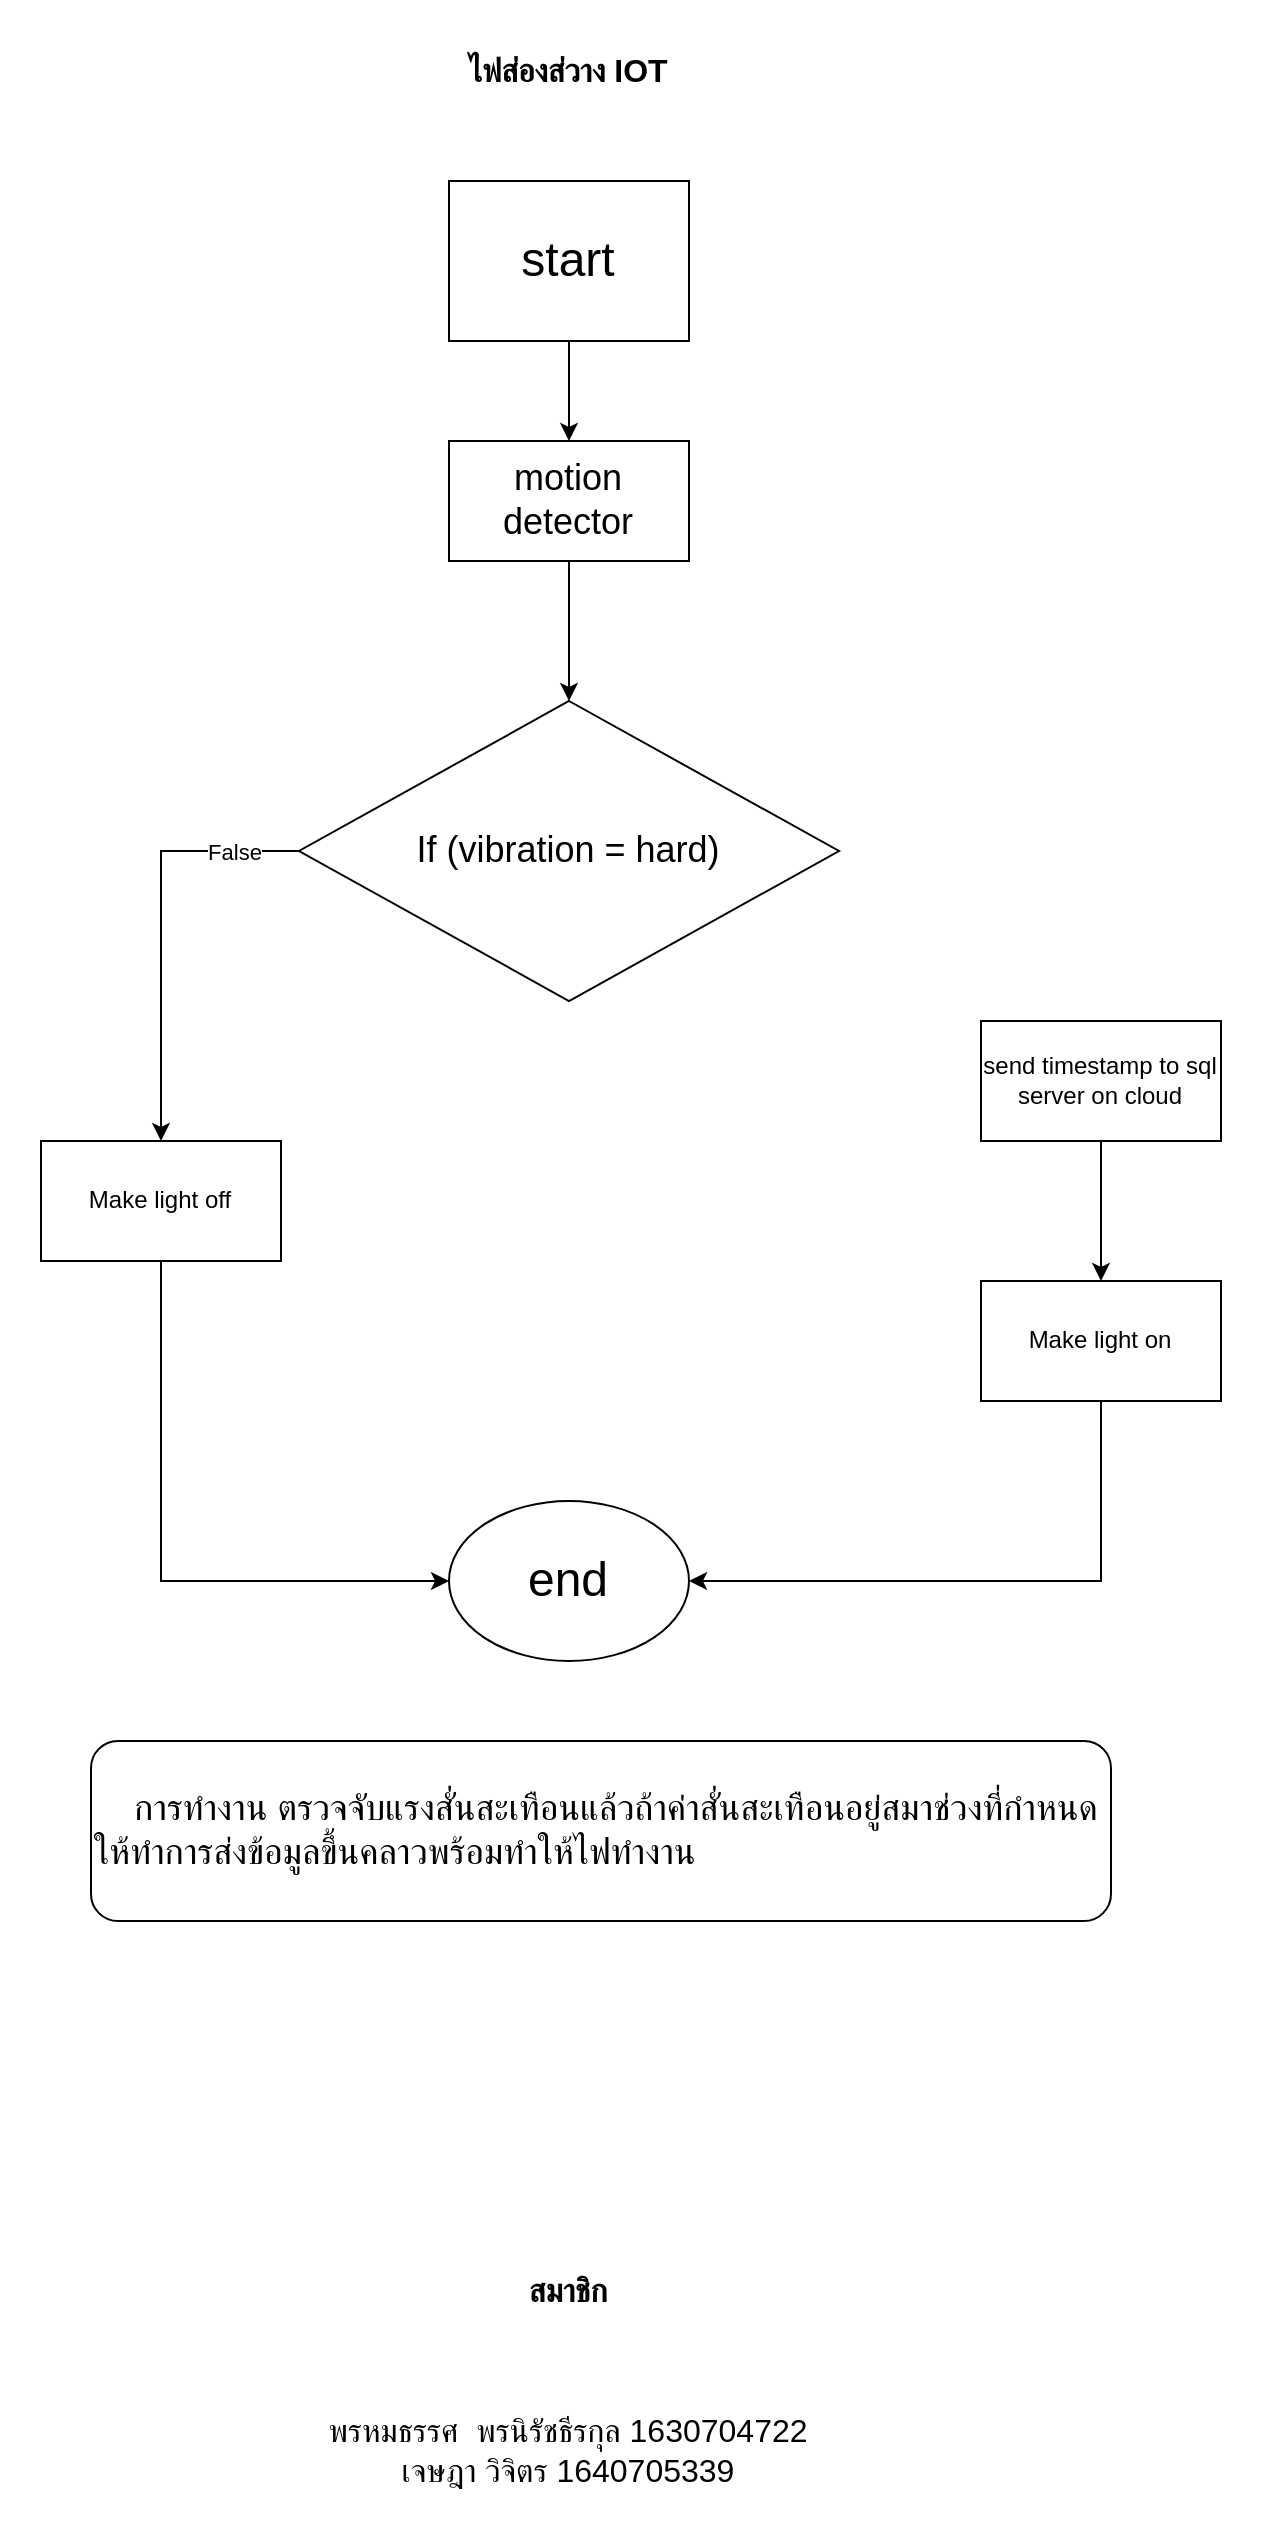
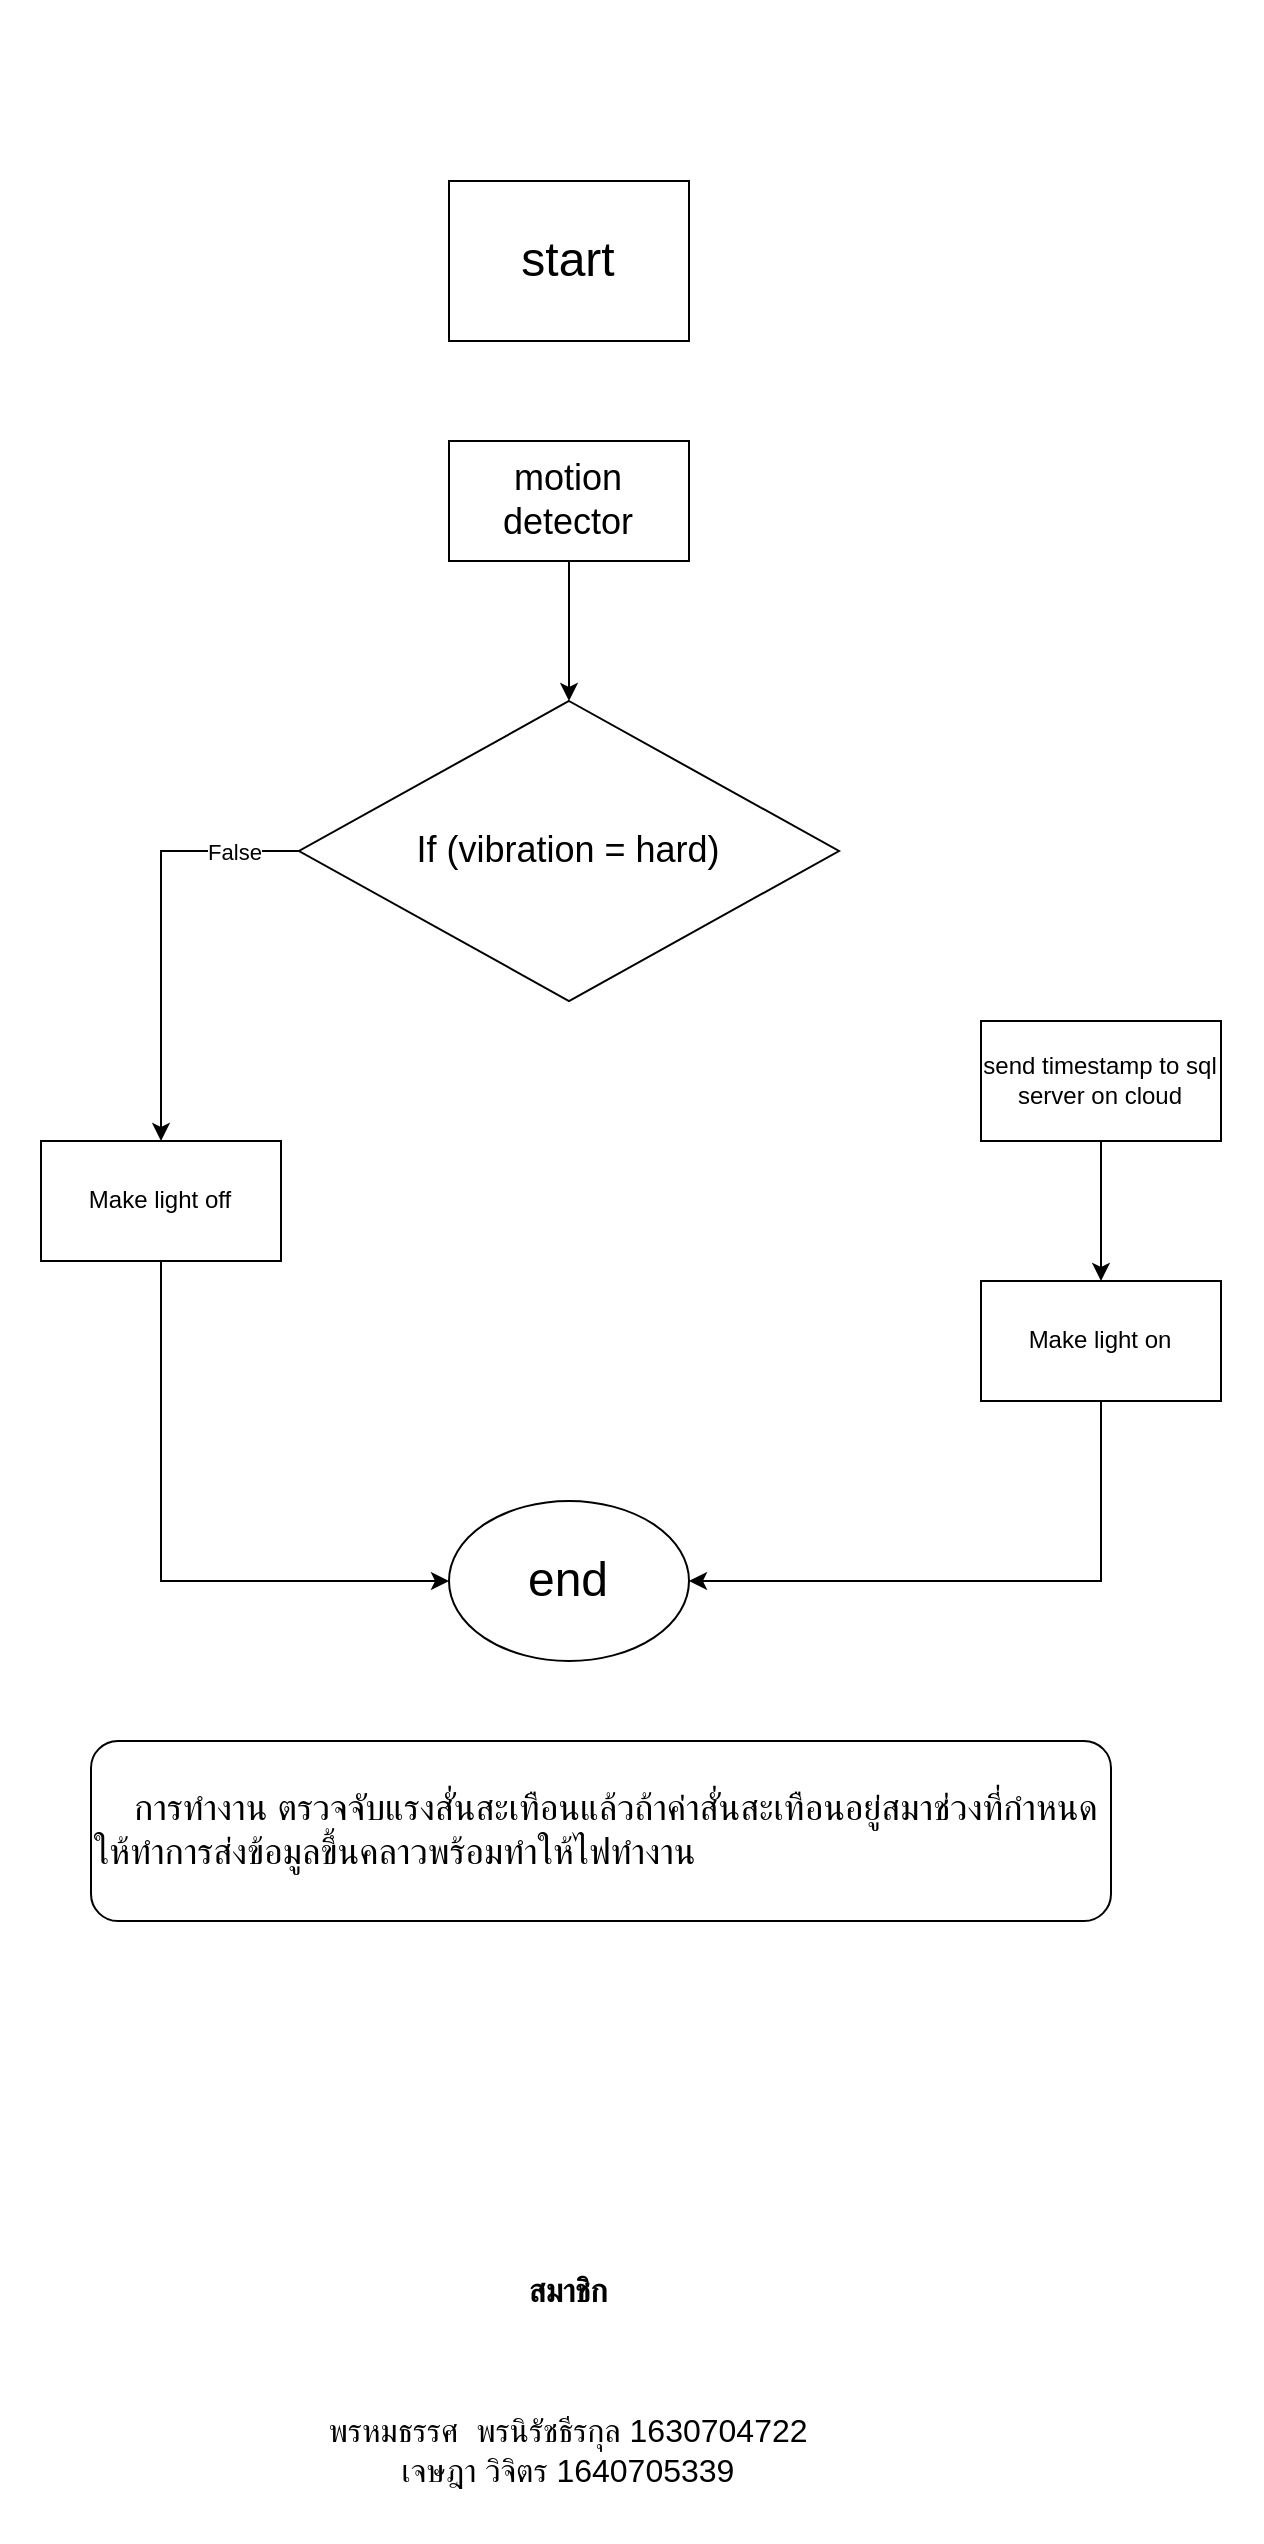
  <mxCell id="0" />
  <mxCell id="1" parent="0" />
  <mxCell id="2" style="edgeStyle=orthogonalEdgeStyle;rounded=0;orthogonalLoop=1;jettySize=auto;html=1;exitX=0.5;exitY=1;exitDx=0;exitDy=0;entryX=0.5;entryY=0;entryDx=0;entryDy=0;" parent="1" source="3" target="8" edge="1"><mxGeometry relative="1" as="geometry" /></mxCell>
  <mxCell id="3" value="&lt;font style=&quot;font-size: 18px;&quot;&gt;motion detector&lt;/font&gt;" style="rounded=0;whiteSpace=wrap;html=1;" parent="1" vertex="1"><mxGeometry x="224" y="220" width="120" height="60" as="geometry" /></mxCell>
- <mxCell id="4" style="edgeStyle=orthogonalEdgeStyle;rounded=0;orthogonalLoop=1;jettySize=auto;html=1;entryX=0.5;entryY=0;entryDx=0;entryDy=0;" parent="1" source="5" target="3" edge="1"><mxGeometry relative="1" as="geometry" /></mxCell>
  <mxCell id="5" value="&lt;font style=&quot;font-size: 24px;&quot;&gt;start&lt;/font&gt;" style="whiteSpace=wrap;html=1;rounded=0;" parent="1" vertex="1"><mxGeometry x="224" y="90" width="120" height="80" as="geometry" /></mxCell>
  <mxCell id="6" style="edgeStyle=orthogonalEdgeStyle;rounded=0;orthogonalLoop=1;jettySize=auto;html=1;" parent="1" source="8" target="16" edge="1"><mxGeometry relative="1" as="geometry" /></mxCell>
  <mxCell id="7" value="False" style="edgeLabel;html=1;align=center;verticalAlign=middle;resizable=0;points=[];" parent="6" vertex="1" connectable="0"><mxGeometry x="-0.695" relative="1" as="geometry"><mxPoint as="offset" /></mxGeometry></mxCell>
  <mxCell id="8" value="&lt;font style=&quot;&quot;&gt;&lt;font style=&quot;font-size: 18px;&quot;&gt;If (vibration = hard&lt;span style=&quot;background-color: initial;&quot;&gt;)&lt;/span&gt;&lt;/font&gt;&lt;br&gt;&lt;/font&gt;" style="rhombus;whiteSpace=wrap;html=1;" parent="1" vertex="1"><mxGeometry x="149" y="350" width="270" height="150" as="geometry" /></mxCell>
  <mxCell id="9" value="&lt;font style=&quot;font-size: 24px;&quot;&gt;end&lt;/font&gt;" style="ellipse;whiteSpace=wrap;html=1;" parent="1" vertex="1"><mxGeometry x="224" y="750" width="120" height="80" as="geometry" /></mxCell>
  <mxCell id="10" style="edgeStyle=orthogonalEdgeStyle;rounded=0;orthogonalLoop=1;jettySize=auto;html=1;entryX=0.5;entryY=0;entryDx=0;entryDy=0;" parent="1" source="11" target="13" edge="1"><mxGeometry relative="1" as="geometry" /></mxCell>
  <mxCell id="11" value="send timestamp to sql server on cloud" style="rounded=0;whiteSpace=wrap;html=1;" parent="1" vertex="1"><mxGeometry x="490" y="510" width="120" height="60" as="geometry" /></mxCell>
  <mxCell id="12" style="edgeStyle=orthogonalEdgeStyle;rounded=0;orthogonalLoop=1;jettySize=auto;html=1;entryX=1;entryY=0.5;entryDx=0;entryDy=0;" parent="1" source="13" target="9" edge="1"><mxGeometry relative="1" as="geometry"><Array as="points"><mxPoint x="550" y="790" /></Array></mxGeometry></mxCell>
  <mxCell id="13" value="Make light on" style="rounded=0;whiteSpace=wrap;html=1;" parent="1" vertex="1"><mxGeometry x="490" y="640" width="120" height="60" as="geometry" /></mxCell>
  <mxCell id="14" value="&lt;span style=&quot;font-size: 18px;&quot;&gt;&amp;nbsp; &amp;nbsp; การทำงาน ตรวจจับแรงสั่นสะเทือนแล้วถ้าค่าสั่นสะเทือนอยู่สมาช่วงที่กำหนดให้ทำการส่งข้อมูลขึ้นคลาวพร้อมทำให้ไฟทำงาน&lt;br&gt;&lt;/span&gt;" style="rounded=1;whiteSpace=wrap;html=1;align=left;" parent="1" vertex="1"><mxGeometry x="45" y="870" width="510" height="90" as="geometry" /></mxCell>
  <mxCell id="15" style="edgeStyle=orthogonalEdgeStyle;rounded=0;orthogonalLoop=1;jettySize=auto;html=1;entryX=0;entryY=0.5;entryDx=0;entryDy=0;" parent="1" source="16" target="9" edge="1"><mxGeometry relative="1" as="geometry"><Array as="points"><mxPoint x="80" y="790" /></Array></mxGeometry></mxCell>
  <mxCell id="16" value="Make light off" style="rounded=0;whiteSpace=wrap;html=1;" parent="1" vertex="1"><mxGeometry x="20" y="570" width="120" height="60" as="geometry" /></mxCell>
  <mxCell id="17" value="&lt;b&gt;สมาชิก&lt;/b&gt;" style="text;html=1;align=center;verticalAlign=middle;whiteSpace=wrap;rounded=0;fontSize=16;" vertex="1" parent="1"><mxGeometry x="254" y="1130" width="60" height="30" as="geometry" /></mxCell>
- <mxCell id="18" value="&lt;b&gt;ไฟส่องส่วาง IOT&lt;/b&gt;" style="text;html=1;align=center;verticalAlign=middle;whiteSpace=wrap;rounded=0;fontSize=16;" vertex="1" parent="1"><mxGeometry x="219" y="20" width="130" height="30" as="geometry" /></mxCell>
  <mxCell id="19" value="พรหมธรรศ&amp;nbsp; พรนิรัชธีรกุล 1630704722&lt;div&gt;เจษฎา วิจิตร 1640705339&lt;/div&gt;" style="text;html=1;align=center;verticalAlign=middle;whiteSpace=wrap;rounded=0;fontSize=16;" vertex="1" parent="1"><mxGeometry x="139" y="1200" width="290" height="50" as="geometry" /></mxCell>
  <mxCell id="20" style="edgeStyle=none;curved=1;rounded=0;orthogonalLoop=1;jettySize=auto;html=1;exitX=1;exitY=1;exitDx=0;exitDy=0;fontSize=12;startSize=8;endSize=8;" edge="1" parent="1" source="19" target="19"><mxGeometry relative="1" as="geometry" /></mxCell>
